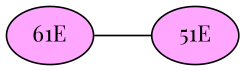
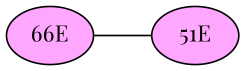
  graph {
    rankdir=LR
    fontname="Playfair Display"
    node [fillcolor="#FFA6FF" style=radial fontname="Playfair Display"]
-   "61E"
+   "61E" [label="66E"]
    "51E"
    "61E" -- "51E" [penwidth=1 fontname="Playfair Display"]
  }
